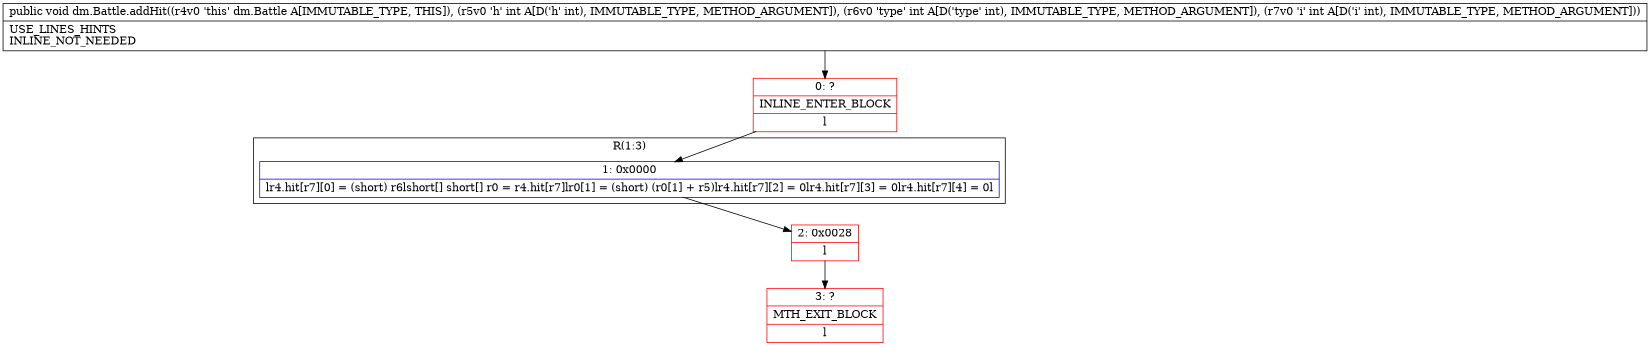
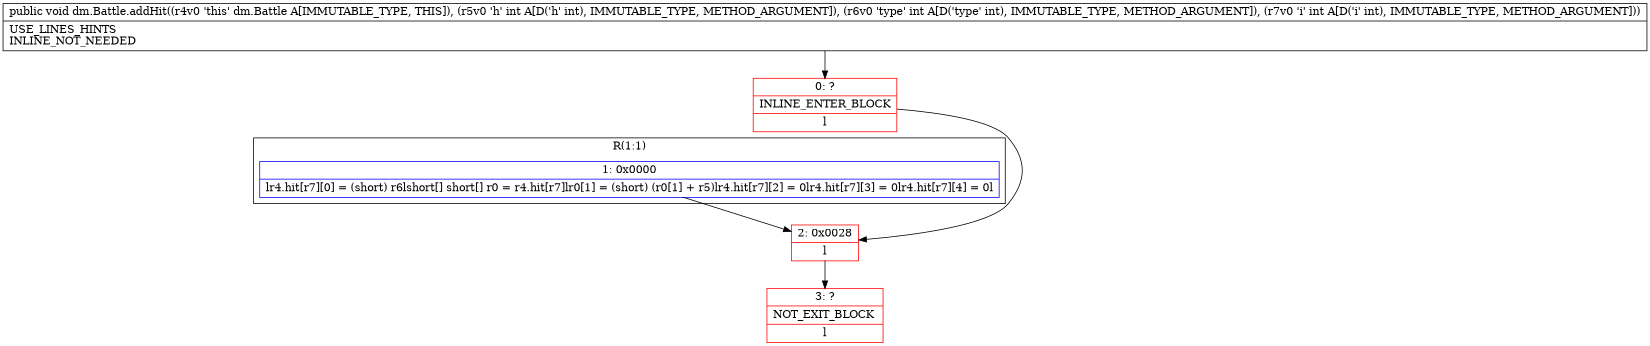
  digraph {
    node [color=red shape=record]
    n1 [color=blue label="{1\:\ 0x0000|lr4.hit[r7][0] = (short) r6lshort[] short[] r0 = r4.hit[r7]lr0[1] = (short) (r0[1] + r5)lr4.hit[r7][2] = 0lr4.hit[r7][3] = 0lr4.hit[r7][4] = 0l}"]
    n2 [label="{2\:\ 0x0028|l}"]
-   n3 [label="{3\:\ ?|MTH_EXIT_BLOCK\l|l}"]
+   n3 [label="{3\:\ ?|NOT_EXIT_BLOCK\l|l}"]
    n4 [label="{0\:\ ?|INLINE_ENTER_BLOCK\l|l}"]
    n5 [label="{public void dm.Battle.addHit((r4v0 'this' dm.Battle A[IMMUTABLE_TYPE, THIS]), (r5v0 'h' int A[D('h' int), IMMUTABLE_TYPE, METHOD_ARGUMENT]), (r6v0 'type' int A[D('type' int), IMMUTABLE_TYPE, METHOD_ARGUMENT]), (r7v0 'i' int A[D('i' int), IMMUTABLE_TYPE, METHOD_ARGUMENT]))  | USE_LINES_HINTS\lINLINE_NOT_NEEDED\l}" color=""]
    subgraph cluster_1 {
-     label="R(1:3)"
+     label="R(1:1)"
      n1
    }
    n1 -> n2
    n2 -> n3
-   n4 -> n1
+   n4 -> n2
    n5 -> n4
  }
